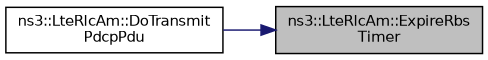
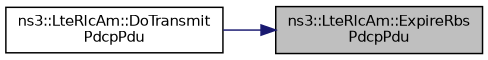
  digraph {
    rankdir=RL
    node [color=black fontname=Helvetica fontsize=10 shape=record style=filled]
-   n1 [fillcolor=grey75 fontcolor=black height=0.2 label="ns3::LteRlcAm::ExpireRbs\lTimer" width=0.4]
+   n1 [fillcolor=grey75 fontcolor=black height=0.2 label="ns3::LteRlcAm::ExpireRbs\lPdcpPdu" width=0.4]
    n2 [fillcolor=white height=0.2 label="ns3::LteRlcAm::DoTransmit\lPdcpPdu" width=0.4]
    n1 -> n2 [color=midnightblue dir=back fontname=Helvetica fontsize=10 labelfontname=Helvetica labelfontsize=10 style=solid]
  }
